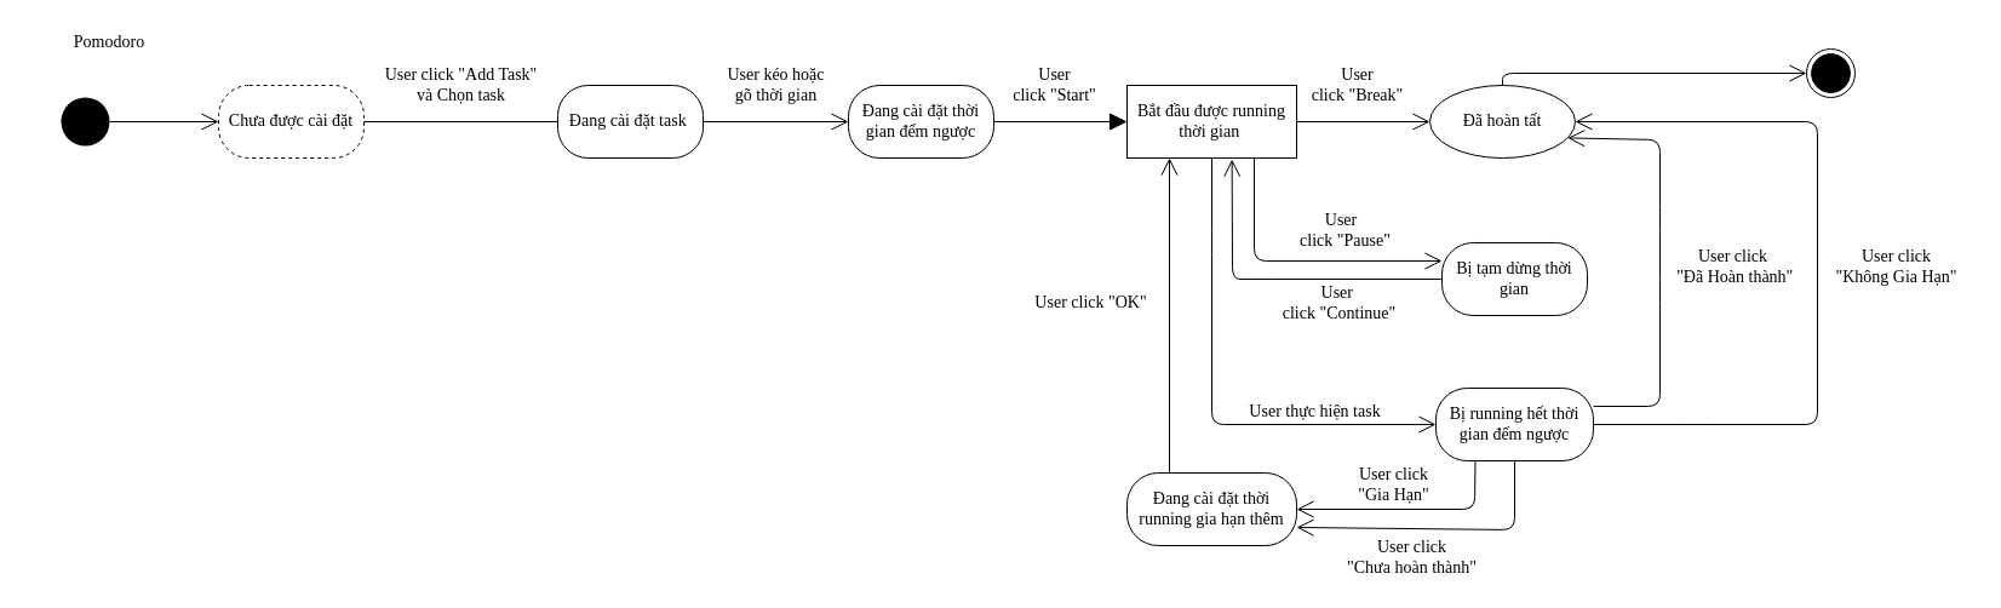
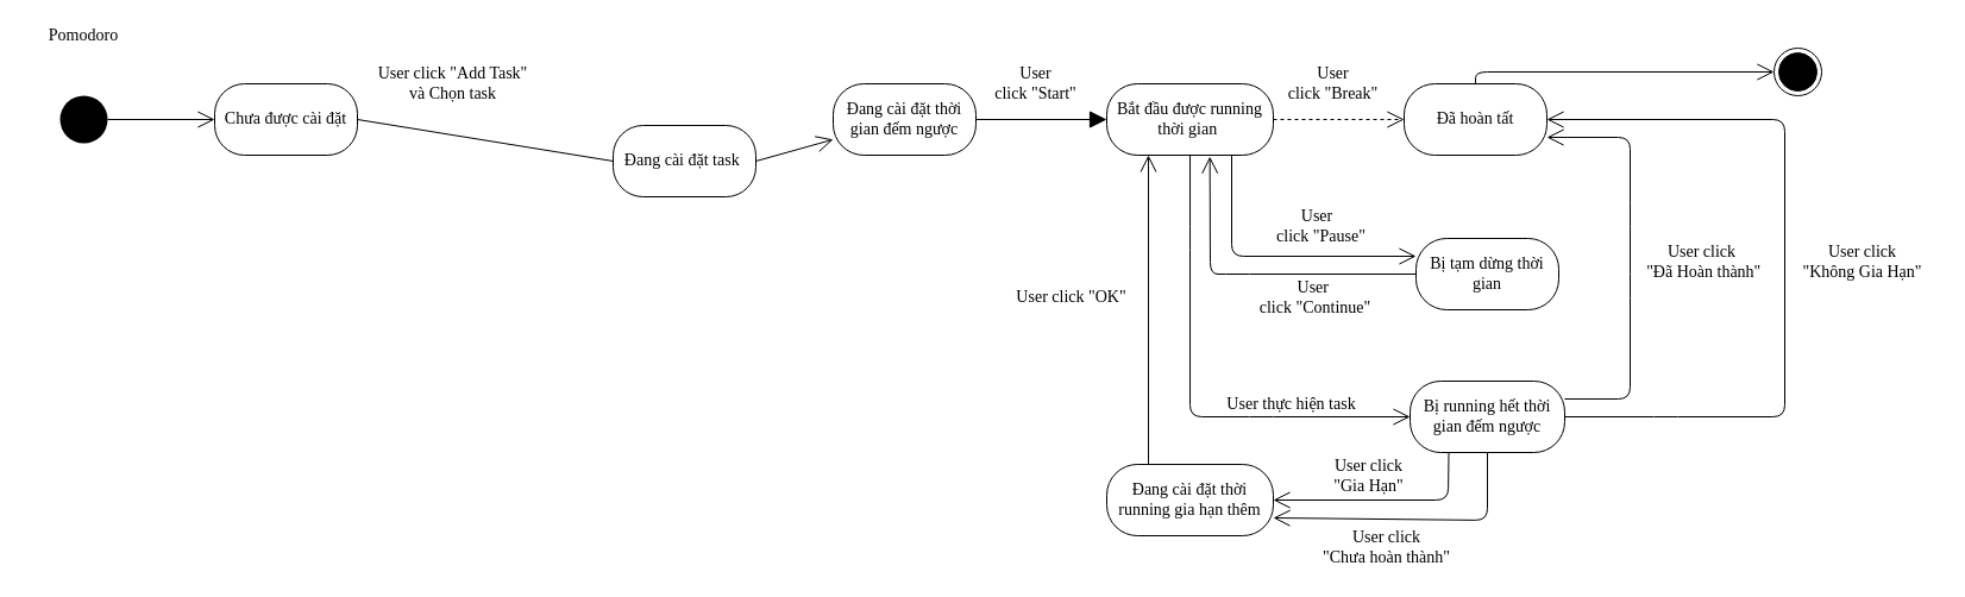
  <mxCell id="0" />
  <mxCell id="1" parent="0" />
  <mxCell id="2" value="" style="ellipse;fillColor=#000000;strokeColor=none;fontFamily=Verdana;fontSize=14;" parent="1" vertex="1"><mxGeometry x="50" y="80" width="40" height="40" as="geometry" /></mxCell>
- <mxCell id="3" value="Đang cài đặt task&amp;nbsp;" style="rounded=1;whiteSpace=wrap;html=1;arcSize=42;fontFamily=Verdana;fontSize=14;" parent="1" vertex="1"><mxGeometry x="460" y="70" width="120" height="60" as="geometry" /></mxCell>
+ <mxCell id="3" value="Đang cài đặt task&amp;nbsp;" style="rounded=1;whiteSpace=wrap;html=1;arcSize=42;fontFamily=Verdana;fontSize=14;" parent="1" vertex="1"><mxGeometry x="515" y="105" width="120" height="60" as="geometry" /></mxCell>
  <mxCell id="4" value="" style="endArrow=open;endFill=1;endSize=12;html=1;exitX=1;exitY=0.5;exitDx=0;exitDy=0;fontFamily=Verdana;fontSize=14;" parent="1" source="3" target="5" edge="1"><mxGeometry relative="1" as="geometry"><mxPoint x="650" y="230" as="targetPoint" /></mxGeometry></mxCell>
  <mxCell id="5" value="Đang cài đặt thời gian đếm ngược" style="rounded=1;whiteSpace=wrap;html=1;arcSize=43;fontFamily=Verdana;fontSize=14;" parent="1" vertex="1"><mxGeometry x="700" y="70" width="120" height="60" as="geometry" /></mxCell>
  <mxCell id="6" value="" style="endArrow=block;endFill=1;endSize=12;html=1;exitX=1;exitY=0.5;exitDx=0;exitDy=0;fontFamily=Verdana;fontSize=14;entryX=0;entryY=0.5;entryDx=0;entryDy=0;" parent="1" source="5" target="9" edge="1"><mxGeometry x="220" y="220" as="geometry"><mxPoint x="710" y="320" as="targetPoint" /></mxGeometry></mxCell>
  <mxCell id="7" style="endArrow=open;endFill=1;endSize=12;html=1;fontFamily=Verdana;fontSize=14;exitX=0.5;exitY=0;exitDx=0;exitDy=0;entryX=0;entryY=0.5;entryDx=0;entryDy=0;" parent="1" source="8" target="17" edge="1"><mxGeometry relative="1" as="geometry"><Array as="points"><mxPoint x="1240" y="60" /></Array></mxGeometry></mxCell>
- <mxCell id="8" value="Đã hoàn tất" style="ellipse;whiteSpace=wrap;html=1;arcSize=43;fontFamily=Verdana;fontSize=14;" parent="1" vertex="1"><mxGeometry x="1180" y="70" width="120" height="60" as="geometry" /></mxCell>
- <mxCell id="9" value="Bắt đầu được running thời gian&amp;nbsp;" style="whiteSpace=wrap;html=1;arcSize=43;fontFamily=Verdana;fontSize=14;rounded=0;" parent="1" vertex="1"><mxGeometry x="930" y="70" width="140" height="60" as="geometry" /></mxCell>
- <mxCell id="10" value="" style="endArrow=open;endFill=1;endSize=12;html=1;exitX=1;exitY=0.5;exitDx=0;exitDy=0;entryX=0;entryY=0.5;entryDx=0;entryDy=0;fontFamily=Verdana;fontSize=14;" parent="1" source="9" target="8" edge="1"><mxGeometry relative="1" as="geometry"><mxPoint x="710" y="380" as="sourcePoint" /><mxPoint x="529.5" y="350" as="targetPoint" /></mxGeometry></mxCell>
+ <mxCell id="8" value="Đã hoàn tất" style="rounded=1;whiteSpace=wrap;html=1;arcSize=43;fontFamily=Verdana;fontSize=14;" parent="1" vertex="1"><mxGeometry x="1180" y="70" width="120" height="60" as="geometry" /></mxCell>
+ <mxCell id="9" value="Bắt đầu được running thời gian&amp;nbsp;" style="rounded=1;whiteSpace=wrap;html=1;arcSize=43;fontFamily=Verdana;fontSize=14;" parent="1" vertex="1"><mxGeometry x="930" y="70" width="140" height="60" as="geometry" /></mxCell>
+ <mxCell id="10" value="" style="endArrow=open;endFill=1;endSize=12;html=1;exitX=1;exitY=0.5;exitDx=0;exitDy=0;entryX=0;entryY=0.5;entryDx=0;entryDy=0;fontFamily=Verdana;fontSize=14;dashed=1;" parent="1" source="9" target="8" edge="1"><mxGeometry relative="1" as="geometry"><mxPoint x="710" y="380" as="sourcePoint" /><mxPoint x="529.5" y="350" as="targetPoint" /></mxGeometry></mxCell>
  <mxCell id="11" value="" style="endArrow=open;endFill=1;endSize=12;html=1;fontFamily=Verdana;fontSize=14;exitX=0.75;exitY=1;exitDx=0;exitDy=0;entryX=0;entryY=0.25;entryDx=0;entryDy=0;" parent="1" target="18" edge="1" source="9"><mxGeometry relative="1" as="geometry"><mxPoint x="1281" y="320" as="sourcePoint" /><mxPoint x="1250" y="440" as="targetPoint" /><Array as="points"><mxPoint x="1035" y="215" /></Array></mxGeometry></mxCell>
  <mxCell id="12" value="" style="endArrow=open;endFill=1;endSize=12;html=1;exitX=1;exitY=0.5;exitDx=0;exitDy=0;fontFamily=Verdana;fontSize=14;entryX=0;entryY=0.5;entryDx=0;entryDy=0;" parent="1" source="2" target="36" edge="1"><mxGeometry width="160" relative="1" as="geometry"><mxPoint x="660" y="140" as="sourcePoint" /><mxPoint x="330" y="100" as="targetPoint" /></mxGeometry></mxCell>
- <mxCell id="13" value="User kéo hoặc &lt;br style=&quot;font-size: 14px;&quot;&gt;gõ thời gian" style="text;html=1;align=center;verticalAlign=middle;resizable=0;points=[];autosize=1;fontFamily=Verdana;fontSize=14;" parent="1" vertex="1"><mxGeometry x="580" y="50" width="120" height="40" as="geometry" /></mxCell>
  <mxCell id="14" value="&lt;font style=&quot;vertical-align: inherit ; font-size: 14px&quot;&gt;&lt;font style=&quot;vertical-align: inherit ; font-size: 14px&quot;&gt;&lt;font style=&quot;vertical-align: inherit ; font-size: 14px&quot;&gt;&lt;font style=&quot;vertical-align: inherit ; font-size: 14px&quot;&gt;User &lt;br style=&quot;font-size: 14px;&quot;&gt;click &quot;Start&quot;&lt;/font&gt;&lt;/font&gt;&lt;/font&gt;&lt;/font&gt;" style="text;html=1;align=center;verticalAlign=middle;resizable=0;points=[];autosize=1;fontFamily=Verdana;fontSize=14;" parent="1" vertex="1"><mxGeometry x="820" y="50" width="100" height="40" as="geometry" /></mxCell>
  <mxCell id="15" value="&lt;font style=&quot;vertical-align: inherit ; font-size: 14px&quot;&gt;&lt;font style=&quot;vertical-align: inherit ; font-size: 14px&quot;&gt;User &lt;br style=&quot;font-size: 14px;&quot;&gt;click &quot;Break&quot;&lt;/font&gt;&lt;/font&gt;" style="text;html=1;align=center;verticalAlign=middle;resizable=0;points=[];autosize=1;fontFamily=Verdana;fontSize=14;" parent="1" vertex="1"><mxGeometry x="1070" y="50" width="100" height="40" as="geometry" /></mxCell>
  <mxCell id="16" value="User thực hiện task" style="text;html=1;align=center;verticalAlign=middle;resizable=0;points=[];autosize=1;fontFamily=Verdana;fontSize=14;" parent="1" vertex="1"><mxGeometry x="1010" y="330" width="150" height="20" as="geometry" /></mxCell>
  <mxCell id="17" value="" style="ellipse;html=1;shape=endState;fillColor=#000000;strokeColor=#000000;fontFamily=Verdana;fontSize=14;" parent="1" vertex="1"><mxGeometry x="1491" y="40" width="40" height="40" as="geometry" /></mxCell>
  <mxCell id="18" value="Bị tạm dừng thời gian" style="rounded=1;whiteSpace=wrap;html=1;arcSize=43;fontFamily=Verdana;fontSize=14;" parent="1" vertex="1"><mxGeometry x="1190" y="200" width="120" height="60" as="geometry" /></mxCell>
  <mxCell id="19" value="&lt;font style=&quot;vertical-align: inherit ; font-size: 14px&quot;&gt;&lt;font style=&quot;vertical-align: inherit ; font-size: 14px&quot;&gt;User&amp;nbsp;&amp;nbsp;&lt;br style=&quot;font-size: 14px;&quot;&gt;click &quot;Pause&quot;&lt;/font&gt;&lt;/font&gt;" style="text;html=1;align=center;verticalAlign=middle;resizable=0;points=[];autosize=1;fontFamily=Verdana;fontSize=14;" parent="1" vertex="1"><mxGeometry x="1060" y="170" width="100" height="40" as="geometry" /></mxCell>
  <mxCell id="20" value="" style="endArrow=open;endFill=1;endSize=12;html=1;exitX=0;exitY=0.5;exitDx=0;exitDy=0;fontFamily=Verdana;fontSize=14;entryX=0.619;entryY=1.019;entryDx=0;entryDy=0;entryPerimeter=0;" parent="1" source="18" target="9" edge="1"><mxGeometry x="450" y="430" as="geometry"><mxPoint x="1280" y="310" as="sourcePoint" /><mxPoint x="1480" y="310" as="targetPoint" /><Array as="points"><mxPoint x="1040" y="230" /><mxPoint x="1017" y="230" /></Array></mxGeometry></mxCell>
  <mxCell id="21" value="&lt;font style=&quot;vertical-align: inherit ; font-size: 14px&quot;&gt;&lt;font style=&quot;vertical-align: inherit ; font-size: 14px&quot;&gt;User&amp;nbsp;&lt;br style=&quot;font-size: 14px;&quot;&gt;click &quot;Continue&quot;&lt;/font&gt;&lt;/font&gt;" style="text;html=1;align=center;verticalAlign=middle;resizable=0;points=[];autosize=1;fontFamily=Verdana;fontSize=14;" parent="1" vertex="1"><mxGeometry x="1040" y="230" width="130" height="40" as="geometry" /></mxCell>
  <mxCell id="22" style="endArrow=open;endFill=1;endSize=12;html=1;fontFamily=Verdana;fontSize=14;exitX=1;exitY=0.25;exitDx=0;exitDy=0;entryX=1;entryY=0.75;entryDx=0;entryDy=0;" parent="1" source="26" target="8" edge="1"><mxGeometry relative="1" as="geometry"><Array as="points"><mxPoint x="1370" y="335" /><mxPoint x="1370" y="240" /><mxPoint x="1370" y="180" /><mxPoint x="1370" y="115" /></Array></mxGeometry></mxCell>
  <mxCell id="23" style="endArrow=open;endFill=1;endSize=12;html=1;fontFamily=Verdana;fontSize=14;exitX=0.25;exitY=0;exitDx=0;exitDy=0;entryX=0.25;entryY=1;entryDx=0;entryDy=0;" parent="1" source="28" target="9" edge="1"><mxGeometry relative="1" as="geometry"><mxPoint x="1635" y="540" as="targetPoint" /><Array as="points" /></mxGeometry></mxCell>
  <mxCell id="24" style="endArrow=open;endFill=1;endSize=12;html=1;fontFamily=Verdana;fontSize=14;entryX=1;entryY=0.5;entryDx=0;entryDy=0;exitX=0.25;exitY=1;exitDx=0;exitDy=0;" parent="1" target="28" edge="1" source="26"><mxGeometry relative="1" as="geometry"><mxPoint x="1670" y="420" as="sourcePoint" /><Array as="points"><mxPoint x="1217" y="420" /></Array></mxGeometry></mxCell>
  <mxCell id="25" style="endArrow=open;endFill=1;endSize=12;html=1;fontFamily=Verdana;fontSize=14;exitX=1;exitY=0.5;exitDx=0;exitDy=0;entryX=1;entryY=0.5;entryDx=0;entryDy=0;" parent="1" source="26" target="8" edge="1"><mxGeometry relative="1" as="geometry"><Array as="points"><mxPoint x="1400" y="350" /><mxPoint x="1500" y="350" /><mxPoint x="1500" y="100" /></Array></mxGeometry></mxCell>
  <mxCell id="26" value="Bị running hết thời gian đếm ngược" style="rounded=1;whiteSpace=wrap;html=1;arcSize=43;fontFamily=Verdana;fontSize=14;" parent="1" vertex="1"><mxGeometry x="1185" y="320" width="130" height="60" as="geometry" /></mxCell>
  <mxCell id="27" value="" style="endArrow=open;endFill=1;endSize=12;html=1;fontFamily=Verdana;fontSize=14;exitX=0.5;exitY=1;exitDx=0;exitDy=0;entryX=0;entryY=0.5;entryDx=0;entryDy=0;" parent="1" source="9" target="26" edge="1"><mxGeometry relative="1" as="geometry"><mxPoint x="1150" y="310" as="sourcePoint" /><mxPoint x="930" y="370" as="targetPoint" /><Array as="points"><mxPoint x="1000" y="200" /><mxPoint x="1000" y="350" /><mxPoint x="1060" y="350" /></Array></mxGeometry></mxCell>
  <mxCell id="28" value="Đang cài đặt thời running gia hạn thêm" style="rounded=1;whiteSpace=wrap;html=1;arcSize=43;fontFamily=Verdana;fontSize=14;" parent="1" vertex="1"><mxGeometry x="930" y="390" width="140" height="60" as="geometry" /></mxCell>
  <mxCell id="29" value="&lt;font style=&quot;vertical-align: inherit ; font-size: 14px&quot;&gt;&lt;font style=&quot;vertical-align: inherit ; font-size: 14px&quot;&gt;User click&lt;br style=&quot;font-size: 14px;&quot;&gt;&amp;nbsp;&quot;Đã Hoàn thành&quot;&lt;/font&gt;&lt;/font&gt;" style="text;html=1;align=center;verticalAlign=middle;resizable=0;points=[];autosize=1;fontFamily=Verdana;fontSize=14;" parent="1" vertex="1"><mxGeometry x="1360" y="200" width="140" height="40" as="geometry" /></mxCell>
  <mxCell id="30" value="" style="endArrow=open;endFill=1;endSize=12;html=1;fontFamily=Verdana;fontSize=14;exitX=0.5;exitY=1;exitDx=0;exitDy=0;" parent="1" edge="1" source="26"><mxGeometry relative="1" as="geometry"><mxPoint x="1401" y="630" as="sourcePoint" /><mxPoint x="1070" y="435" as="targetPoint" /><Array as="points"><mxPoint x="1250" y="437" /></Array></mxGeometry></mxCell>
  <mxCell id="31" value="&lt;font style=&quot;vertical-align: inherit ; font-size: 14px&quot;&gt;&lt;font style=&quot;vertical-align: inherit ; font-size: 14px&quot;&gt;User click &quot;OK&quot;&lt;/font&gt;&lt;/font&gt;" style="text;html=1;align=center;verticalAlign=middle;resizable=0;points=[];autosize=1;fontFamily=Verdana;fontSize=14;" parent="1" vertex="1"><mxGeometry x="840" y="240" width="120" height="20" as="geometry" /></mxCell>
  <mxCell id="32" value="&lt;font style=&quot;vertical-align: inherit ; font-size: 14px&quot;&gt;&lt;font style=&quot;vertical-align: inherit ; font-size: 14px&quot;&gt;User click &lt;br style=&quot;font-size: 14px;&quot;&gt;&quot;Chưa hoàn thành&quot;&lt;/font&gt;&lt;/font&gt;" style="text;html=1;align=center;verticalAlign=middle;resizable=0;points=[];autosize=1;fontFamily=Verdana;fontSize=14;" parent="1" vertex="1"><mxGeometry x="1090" y="440" width="150" height="40" as="geometry" /></mxCell>
  <mxCell id="33" value="&lt;font style=&quot;vertical-align: inherit ; font-size: 14px&quot;&gt;&lt;font style=&quot;vertical-align: inherit ; font-size: 14px&quot;&gt;User click &lt;br style=&quot;font-size: 14px;&quot;&gt;&quot;Gia Hạn&quot;&lt;/font&gt;&lt;/font&gt;" style="text;html=1;align=center;verticalAlign=middle;resizable=0;points=[];autosize=1;fontFamily=Verdana;fontSize=14;" parent="1" vertex="1"><mxGeometry x="1110" y="380" width="80" height="40" as="geometry" /></mxCell>
  <mxCell id="34" value="&lt;font style=&quot;vertical-align: inherit ; font-size: 14px&quot;&gt;&lt;font style=&quot;vertical-align: inherit ; font-size: 14px&quot;&gt;User click &lt;br style=&quot;font-size: 14px;&quot;&gt;&quot;Không Gia Hạn&quot;&lt;/font&gt;&lt;/font&gt;" style="text;html=1;align=center;verticalAlign=middle;resizable=0;points=[];autosize=1;fontFamily=Verdana;fontSize=14;" parent="1" vertex="1"><mxGeometry x="1500" y="200" width="130" height="40" as="geometry" /></mxCell>
  <mxCell id="35" value="User click &quot;Add Task&quot; &lt;br style=&quot;font-size: 14px;&quot;&gt;và Chọn task" style="text;html=1;align=center;verticalAlign=middle;resizable=0;points=[];autosize=1;fontFamily=Verdana;fontSize=14;" parent="1" vertex="1"><mxGeometry x="300" y="50" width="160" height="40" as="geometry" /></mxCell>
- <mxCell id="36" value="Chưa được cài đặt" style="rounded=1;whiteSpace=wrap;html=1;arcSize=42;fontFamily=Verdana;fontSize=14;dashed=1;" parent="1" vertex="1"><mxGeometry x="180" y="70" width="120" height="60" as="geometry" /></mxCell>
+ <mxCell id="36" value="Chưa được cài đặt" style="rounded=1;whiteSpace=wrap;html=1;arcSize=42;fontFamily=Verdana;fontSize=14;" parent="1" vertex="1"><mxGeometry x="180" y="70" width="120" height="60" as="geometry" /></mxCell>
  <mxCell id="37" value="" style="endArrow=none;endFill=1;endSize=12;html=1;exitX=1;exitY=0.5;exitDx=0;exitDy=0;fontFamily=Verdana;fontSize=14;entryX=0;entryY=0.5;entryDx=0;entryDy=0;" parent="1" source="36" target="3" edge="1"><mxGeometry width="160" relative="1" as="geometry"><mxPoint x="300" y="240" as="sourcePoint" /><mxPoint x="450" y="240" as="targetPoint" /></mxGeometry></mxCell>
- <mxCell id="38" value="Pomodoro" style="text;html=1;strokeColor=none;fillColor=none;align=center;verticalAlign=middle;whiteSpace=wrap;rounded=0;fontFamily=Verdana;fontSize=14;" parent="1" vertex="1"><mxGeometry x="40" y="25" width="100" height="20" as="geometry" /></mxCell>
+ <mxCell id="38" value="Pomodoro" style="text;html=1;strokeColor=none;fillColor=none;align=center;verticalAlign=middle;whiteSpace=wrap;rounded=0;fontFamily=Verdana;fontSize=14;" parent="1" vertex="1"><mxGeometry x="20" y="20" width="100" height="20" as="geometry" /></mxCell>
